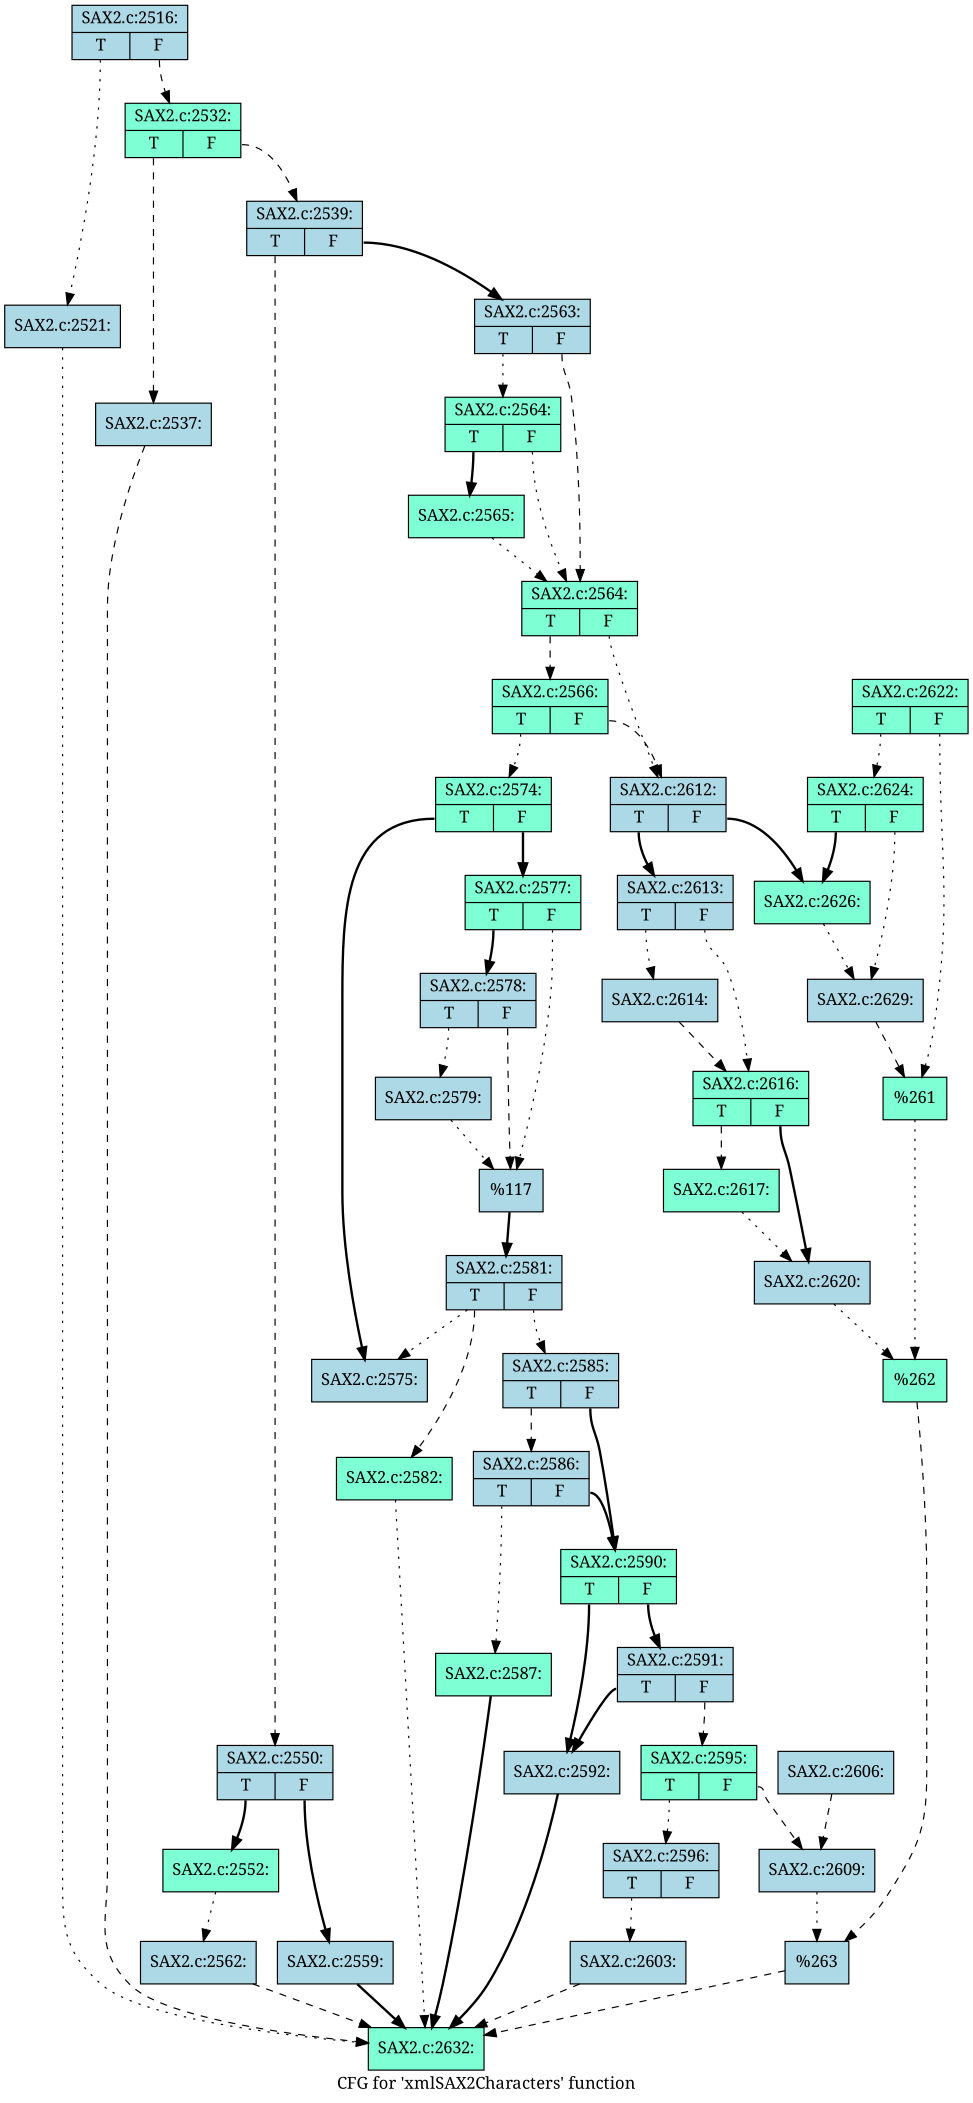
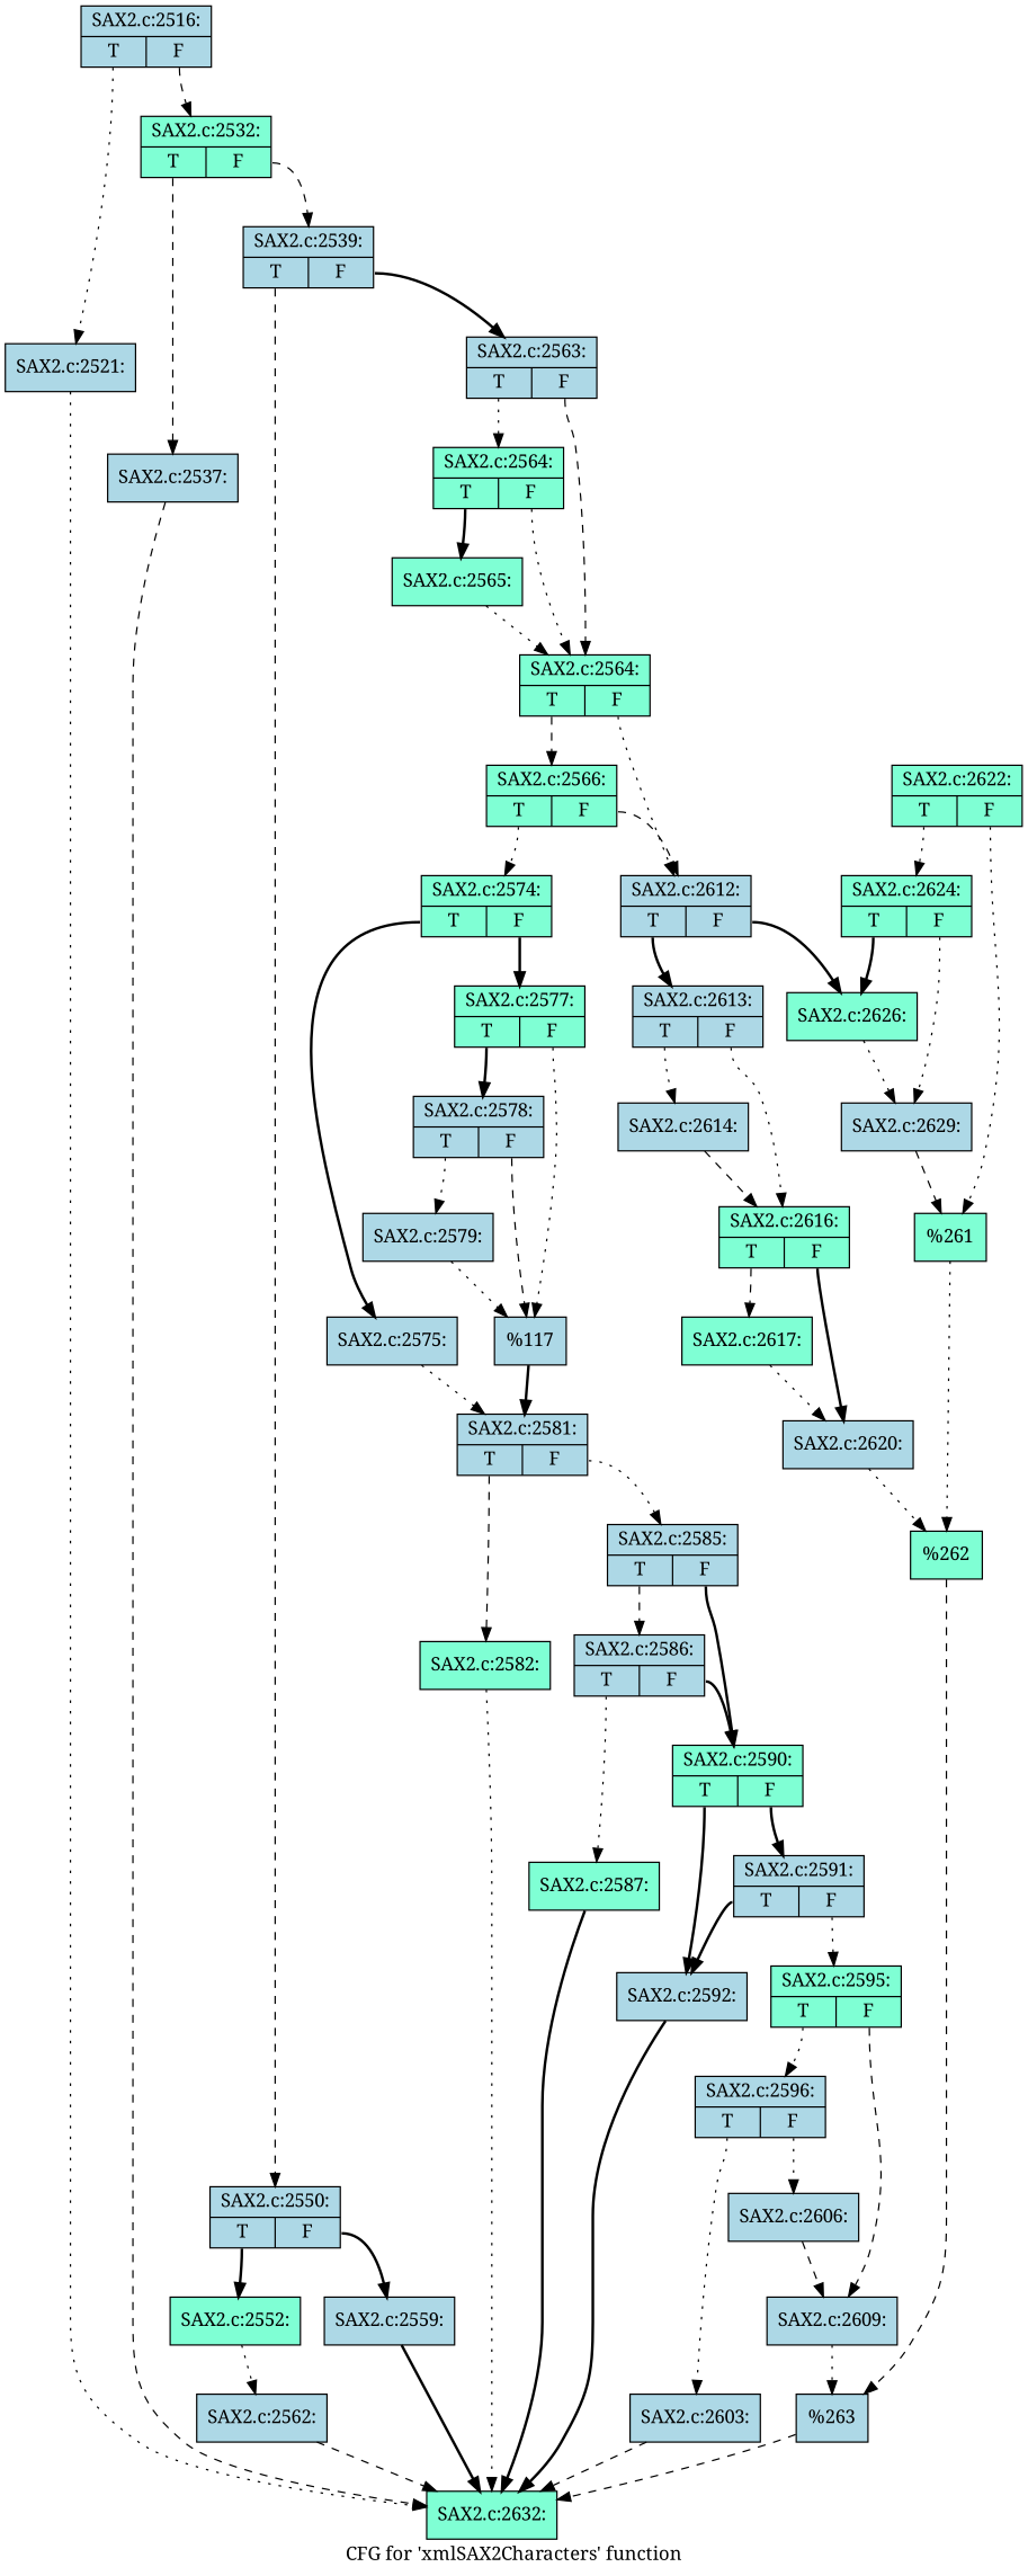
  digraph {
    fontname="Noto Serif"
    label="CFG for 'xmlSAX2Characters' function"
    node [fillcolor=lightblue fontname="Noto Serif" shape=record style=filled]
    edge [fontname="Noto Serif" style=dotted]
    n1 [label="{SAX2.c:2516:|{<s0>T|<s1>F}}"]
    n2 [label="{SAX2.c:2521:}"]
    n3 [fillcolor=aquamarine label="{SAX2.c:2532:|{<s0>T|<s1>F}}"]
    n4 [fillcolor=aquamarine label="{SAX2.c:2632:}"]
    n5 [label="{SAX2.c:2537:}"]
    n6 [label="{SAX2.c:2539:|{<s0>T|<s1>F}}"]
    n7 [label="{SAX2.c:2550:|{<s0>T|<s1>F}}"]
    n8 [label="{SAX2.c:2563:|{<s0>T|<s1>F}}"]
    n9 [fillcolor=aquamarine label="{SAX2.c:2552:}"]
    n10 [label="{SAX2.c:2559:}"]
    n11 [fillcolor=aquamarine label="{SAX2.c:2564:|{<s0>T|<s1>F}}"]
    n12 [fillcolor=aquamarine label="{SAX2.c:2564:|{<s0>T|<s1>F}}"]
    n13 [label="{SAX2.c:2562:}"]
    n14 [fillcolor=aquamarine label="{SAX2.c:2565:}"]
    n15 [fillcolor=aquamarine label="{SAX2.c:2566:|{<s0>T|<s1>F}}"]
    n16 [label="{SAX2.c:2612:|{<s0>T|<s1>F}}"]
    n17 [fillcolor=aquamarine label="{SAX2.c:2574:|{<s0>T|<s1>F}}"]
    n18 [label="{SAX2.c:2613:|{<s0>T|<s1>F}}"]
    n19 [fillcolor=aquamarine label="{SAX2.c:2626:}"]
    n20 [label="{SAX2.c:2575:}"]
    n21 [fillcolor=aquamarine label="{SAX2.c:2577:|{<s0>T|<s1>F}}"]
    n22 [label="{SAX2.c:2614:}"]
    n23 [fillcolor=aquamarine label="{SAX2.c:2616:|{<s0>T|<s1>F}}"]
    n24 [fillcolor=aquamarine label="{SAX2.c:2622:|{<s0>T|<s1>F}}"]
    n25 [fillcolor=aquamarine label="{SAX2.c:2624:|{<s0>T|<s1>F}}"]
    n26 [fillcolor=aquamarine label="{%261}"]
    n27 [label="{SAX2.c:2581:|{<s0>T|<s1>F}}"]
    n28 [label="{SAX2.c:2578:|{<s0>T|<s1>F}}"]
    n29 [label="{%117}"]
    n30 [fillcolor=aquamarine label="{SAX2.c:2582:}"]
    n31 [label="{SAX2.c:2585:|{<s0>T|<s1>F}}"]
    n32 [label="{SAX2.c:2579:}"]
    n33 [label="{SAX2.c:2586:|{<s0>T|<s1>F}}"]
    n34 [fillcolor=aquamarine label="{SAX2.c:2590:|{<s0>T|<s1>F}}"]
    n35 [fillcolor=aquamarine label="{SAX2.c:2587:}"]
    n36 [label="{SAX2.c:2592:}"]
    n37 [label="{SAX2.c:2591:|{<s0>T|<s1>F}}"]
    n38 [fillcolor=aquamarine label="{SAX2.c:2595:|{<s0>T|<s1>F}}"]
    n39 [label="{SAX2.c:2596:|{<s0>T|<s1>F}}"]
    n40 [label="{SAX2.c:2609:}"]
    n41 [label="{SAX2.c:2603:}"]
    n42 [label="{SAX2.c:2606:}"]
    n43 [label="{%263}"]
    n44 [fillcolor=aquamarine label="{SAX2.c:2617:}"]
    n45 [label="{SAX2.c:2620:}"]
    n46 [label="{SAX2.c:2629:}"]
    n47 [fillcolor=aquamarine label="{%262}"]
    n1 -> n2 [tailport=s0]
    n1 -> n3 [style=dashed tailport=s1]
    n2 -> n4
    n3 -> n5 [style=dashed tailport=s0]
    n3 -> n6 [style=dashed tailport=s1]
    n5 -> n4 [style=dashed]
    n6 -> n7 [style=dashed tailport=s0]
    n6 -> n8 [style=bold tailport=s1]
    n7 -> n9 [style=bold tailport=s0]
    n7 -> n10 [style=bold tailport=s1]
    n8 -> n11 [tailport=s0]
    n8 -> n12 [style=dashed tailport=s1]
    n9 -> n13
    n10 -> n4 [style=bold]
    n11 -> n12 [tailport=s1]
    n11 -> n14 [style=bold tailport=s0]
    n12 -> n15 [style=dashed tailport=s0]
    n12 -> n16 [tailport=s1]
    n13 -> n4 [style=dashed]
    n14 -> n12
    n15 -> n16 [style=dashed tailport=s1]
    n15 -> n17 [tailport=s0]
    n16 -> n18 [style=bold tailport=s0]
    n16 -> n19 [style=bold tailport=s1]
    n17 -> n20 [style=bold tailport=s0]
    n17 -> n21 [style=bold tailport=s1]
    n18 -> n22 [tailport=s0]
    n18 -> n23 [tailport=s1]
    n19 -> n46
-   n27 -> n20
+   n20 -> n27
    n21 -> n28 [style=bold tailport=s0]
    n21 -> n29 [tailport=s1]
    n22 -> n23 [style=dashed]
    n23 -> n44 [style=dashed tailport=s0]
    n23 -> n45 [style=bold tailport=s1]
    n24 -> n25 [tailport=s0]
    n24 -> n26 [tailport=s1]
    n25 -> n19 [style=bold tailport=s0]
    n25 -> n46 [tailport=s1]
    n26 -> n47
    n27 -> n30 [style=dashed tailport=s0]
    n27 -> n31 [tailport=s1]
    n28 -> n29 [style=dashed tailport=s1]
    n28 -> n32 [tailport=s0]
    n29 -> n27 [style=bold]
    n30 -> n4
    n31 -> n33 [style=dashed tailport=s0]
    n31 -> n34 [style=bold tailport=s1]
    n32 -> n29
    n33 -> n34 [style=bold tailport=s1]
    n33 -> n35 [tailport=s0]
    n34 -> n36 [style=bold tailport=s0]
    n34 -> n37 [style=bold tailport=s1]
    n35 -> n4 [style=bold]
    n36 -> n4 [style=bold]
    n37 -> n36 [style=bold tailport=s0]
-   n37 -> n38 [style=dashed tailport=s1]
+   n37 -> n38 [tailport=s1]
    n38 -> n39 [tailport=s0]
    n38 -> n40 [style=dashed tailport=s1]
    n39 -> n41 [tailport=s0]
+   n39 -> n42 [tailport=s1]
    n40 -> n43
    n41 -> n4 [style=dashed]
    n42 -> n40 [style=dashed]
    n43 -> n4 [style=dashed]
    n44 -> n45
    n45 -> n47
    n46 -> n26 [style=dashed]
    n47 -> n43 [style=dashed]
  }
